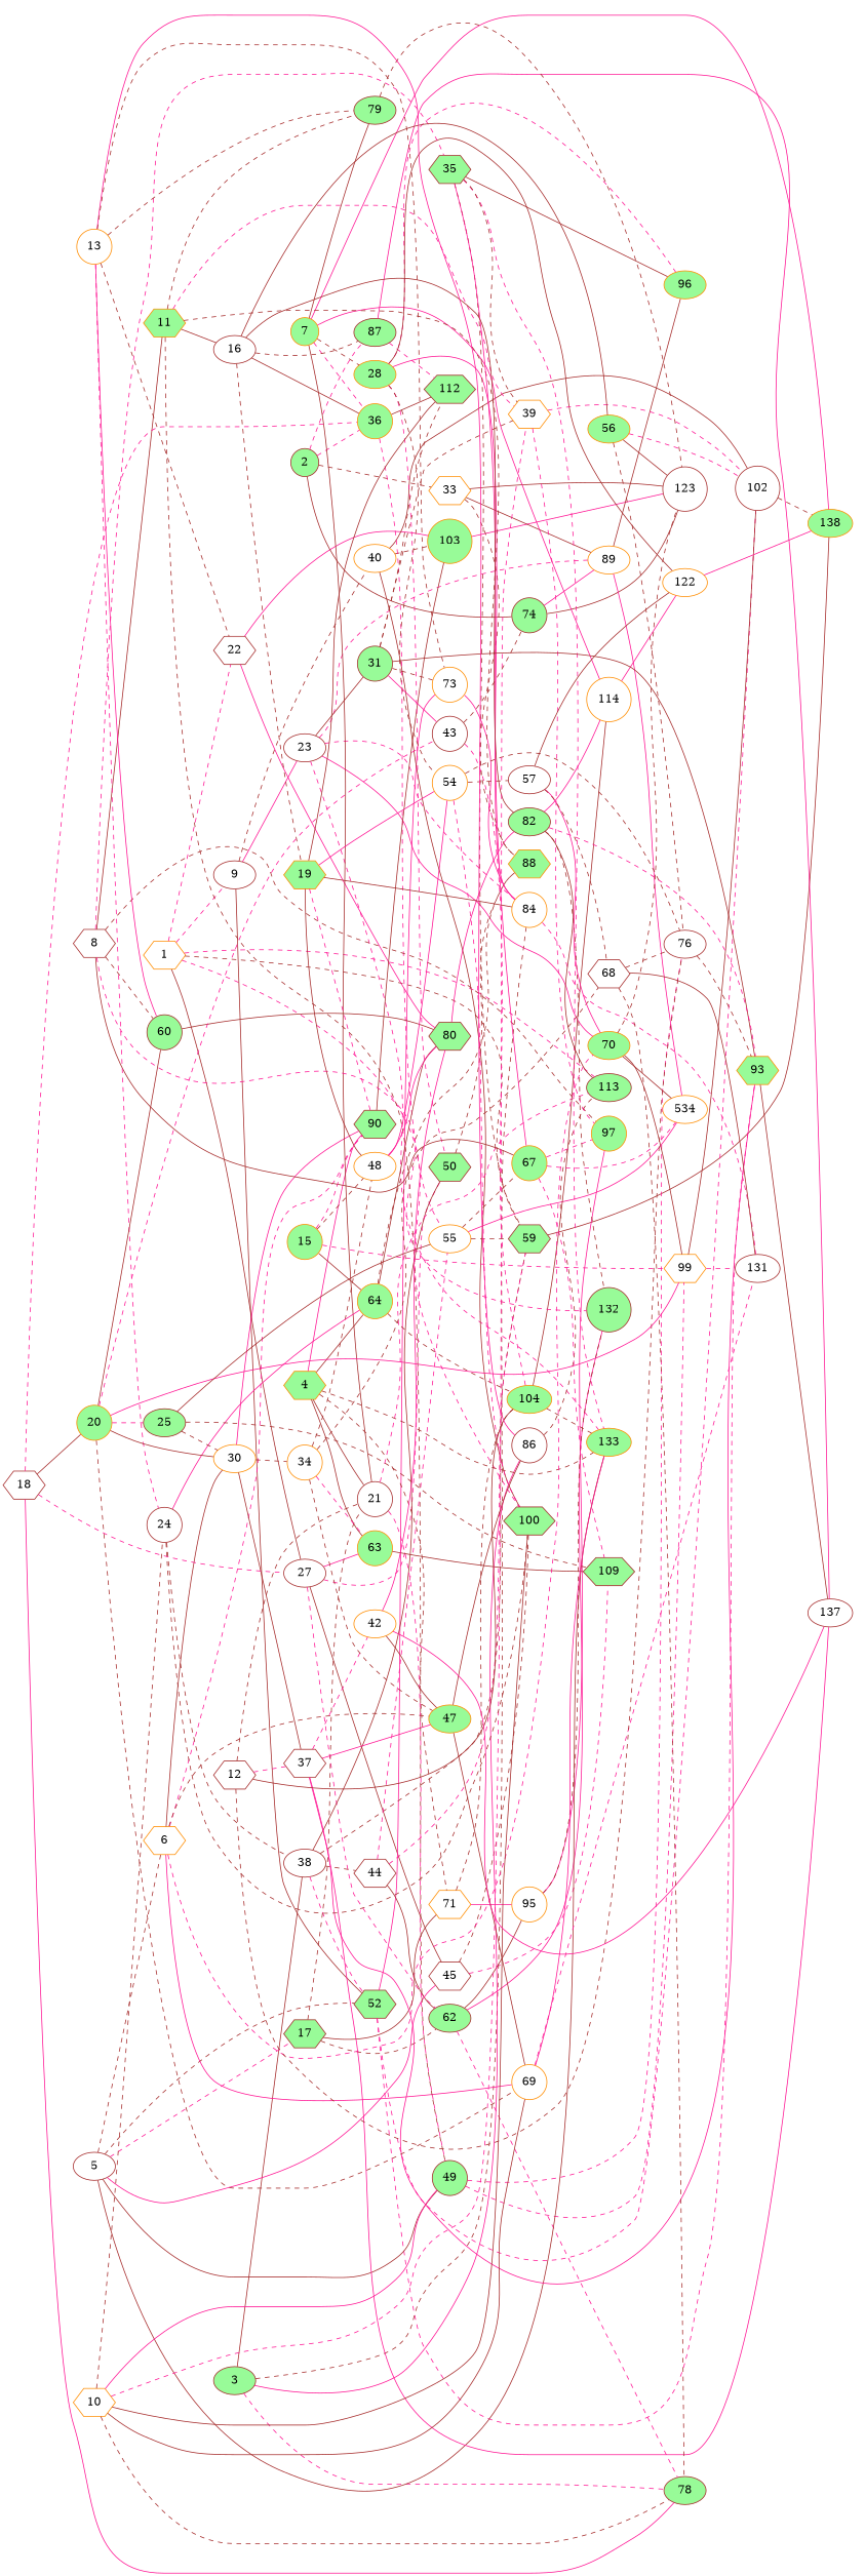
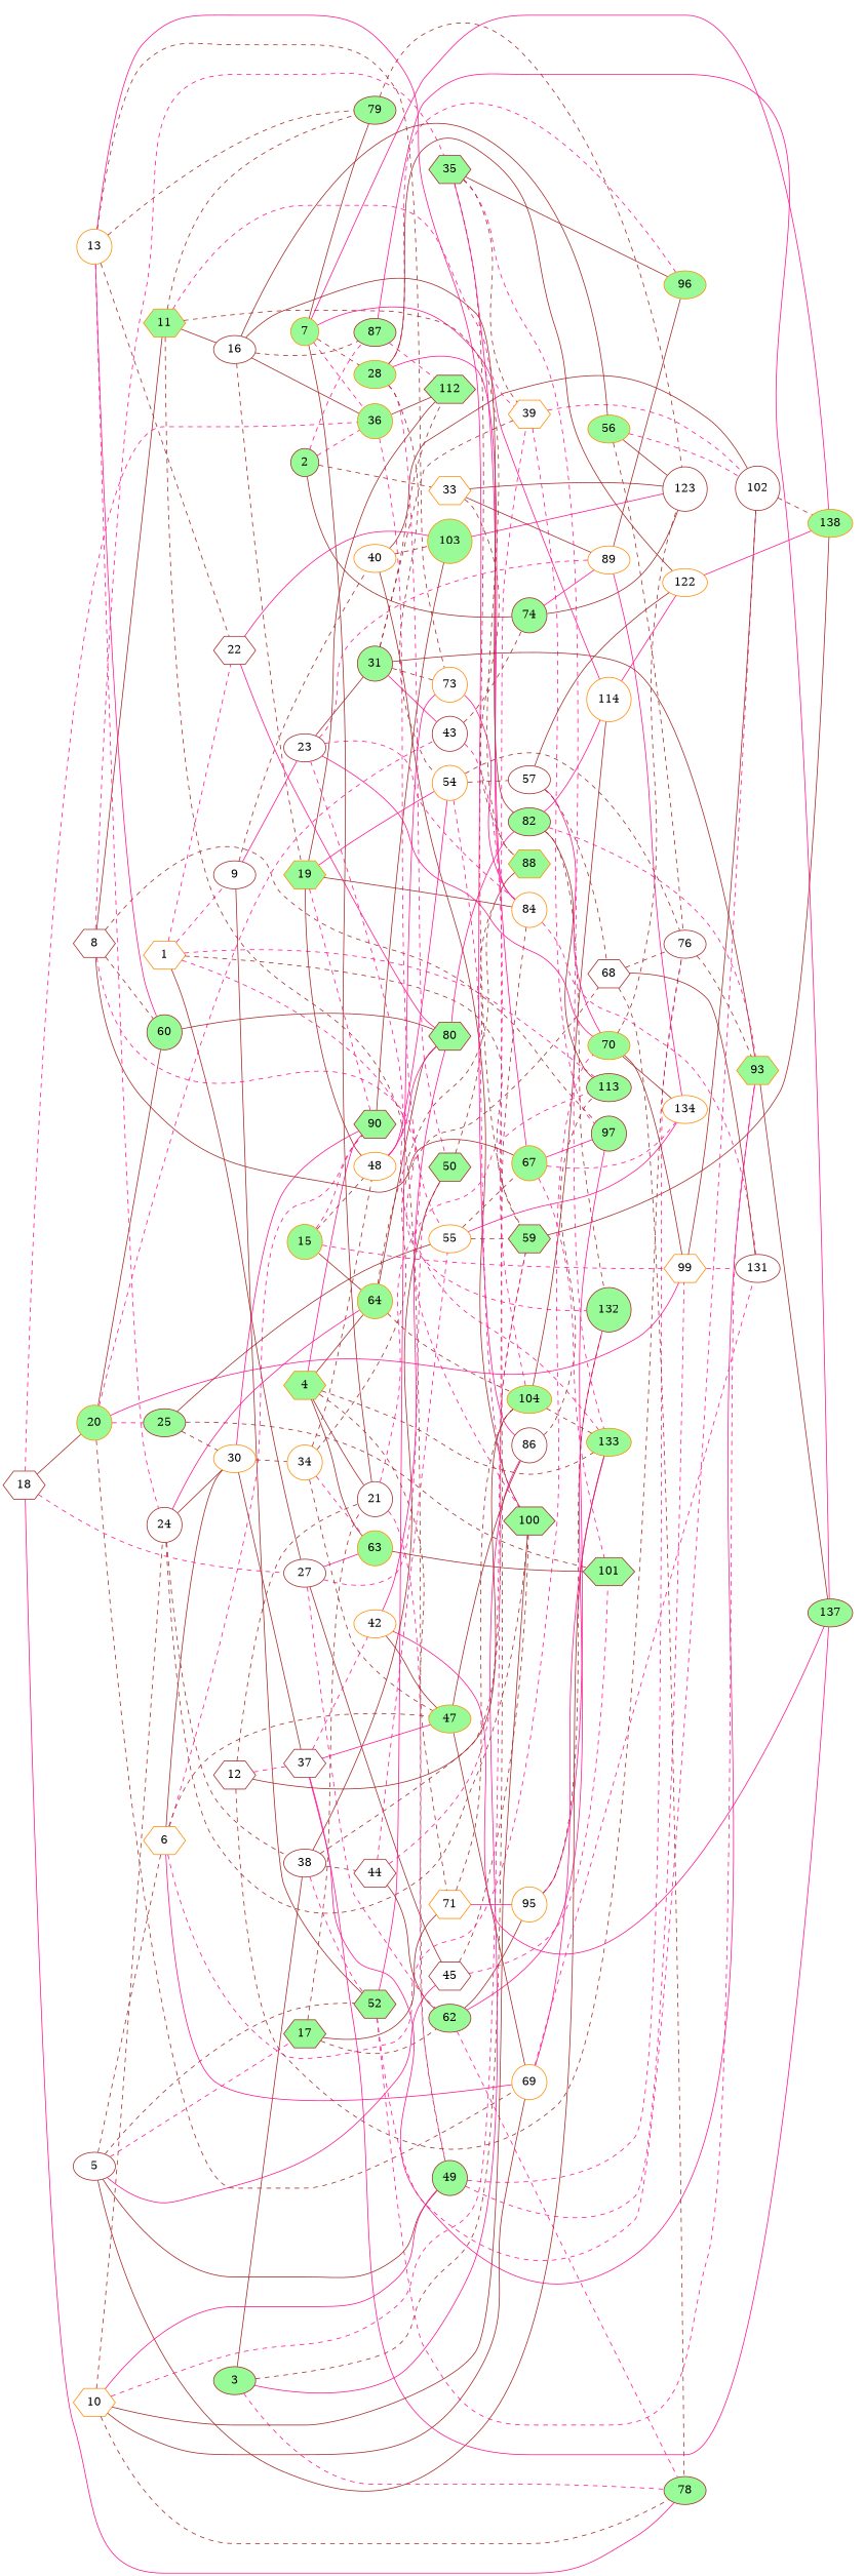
  graph {
    rankdir=LR
    node [color=brown fillcolor=white shape=ellipse style=filled]
    edge [color=brown style=dashed]
    1 [color=darkorange shape=hexagon super="+83"]
    9
    22 [shape=hexagon]
    27 [super="+118"]
    59 [fillcolor=palegreen shape=hexagon super="+72"]
    100 [fillcolor=palegreen shape=hexagon super="+115"]
    113 [fillcolor=palegreen]
    52 [fillcolor=palegreen shape=hexagon super="+135"]
    23 [super="+41"]
    40 [color=darkorange]
    80 [fillcolor=palegreen shape=hexagon super="+125"]
    103 [color=darkorange fillcolor=palegreen shape=circle]
    63 [color=darkorange fillcolor=palegreen shape=circle]
    45 [shape=hexagon]
    62 [fillcolor=palegreen super="+65"]
    50 [fillcolor=palegreen shape=hexagon]
    138 [color=darkorange fillcolor=palegreen]
    2 [fillcolor=palegreen shape=circle]
    33 [color=darkorange shape=hexagon]
    36 [color=darkorange fillcolor=palegreen shape=circle super="+141"]
    74 [fillcolor=palegreen shape=circle]
    87 [fillcolor=palegreen]
    88 [color=darkorange fillcolor=palegreen shape=hexagon]
    89 [color=darkorange super="+142"]
    123 [shape=circle super="+128"]
    112 [fillcolor=palegreen shape=hexagon]
    55 [color=darkorange super="+121"]
-   137
+   137 [fillcolor=palegreen]
    38 [super="+105"]
    44 [shape=hexagon]
    3 [fillcolor=palegreen]
    78 [fillcolor=palegreen super="+116"]
    84 [color=darkorange shape=circle super="+119"]
    86 [shape=circle]
    131
    4 [color=darkorange fillcolor=palegreen shape=hexagon super="+29"]
    21 [shape=circle super="+130"]
    64 [color=darkorange fillcolor=palegreen shape=circle super="+75"]
    71 [color=darkorange shape=hexagon]
    90 [fillcolor=palegreen shape=hexagon super="+127"]
    133 [color=darkorange fillcolor=palegreen super="+140"]
    49 [fillcolor=palegreen shape=circle super="+126"]
-   109 [fillcolor=palegreen shape=hexagon]
+   109 [fillcolor=palegreen shape=hexagon label=101]
    104 [color=darkorange fillcolor=palegreen super="+144"]
    95 [color=darkorange shape=circle]
    5 [super="+85"]
    6 [color=darkorange shape=hexagon super="+58"]
    17 [fillcolor=palegreen shape=hexagon]
    30 [color=darkorange super="+94"]
    47 [color=darkorange fillcolor=palegreen super="+61"]
    69 [color=darkorange shape=circle super="+91"]
    70 [color=darkorange fillcolor=palegreen super="+110"]
    76 [super="+117"]
    99 [color=darkorange shape=hexagon super="+139"]
    73 [color=darkorange shape=circle]
    93 [color=darkorange fillcolor=palegreen shape=hexagon super="+107"]
    102 [shape=circle super="+143"]
    37 [shape=hexagon super="+106"]
    34 [color=darkorange shape=circle super="+77"]
-   134 [color=darkorange label=534]
+   134 [color=darkorange]
    7 [color=darkorange fillcolor=palegreen shape=circle super="+53"]
    28 [color=darkorange fillcolor=palegreen super="+98"]
    79 [fillcolor=palegreen]
    114 [color=darkorange shape=circle]
    54 [color=darkorange shape=circle super="+136"]
    96 [color=darkorange fillcolor=palegreen]
    122 [color=darkorange]
    8 [shape=hexagon super="+32"]
    11 [color=darkorange fillcolor=palegreen shape=hexagon super="+14"]
    35 [fillcolor=palegreen shape=hexagon super="+111"]
    60 [fillcolor=palegreen shape=circle]
    67 [color=darkorange fillcolor=palegreen shape=circle super="+129"]
-   97 [color=darkorange fillcolor=palegreen shape=circle]
+   97 [fillcolor=palegreen shape=circle]
    132 [fillcolor=palegreen shape=circle]
    39 [color=darkorange shape=hexagon super="+120"]
    16 [super="+145"]
    31 [fillcolor=palegreen shape=circle super="+124"]
    10 [color=darkorange shape=hexagon super="+101"]
    24 [shape=circle super="+51"]
    19 [color=darkorange fillcolor=palegreen shape=hexagon super="+108"]
    56 [color=darkorange fillcolor=palegreen]
    82 [fillcolor=palegreen super="+92"]
    12 [shape=hexagon]
    42 [color=darkorange]
    13 [color=darkorange shape=circle super="+46"]
    48 [color=darkorange super="+66"]
    15 [color=darkorange fillcolor=palegreen shape=circle]
    20 [color=darkorange fillcolor=palegreen shape=circle super="+26"]
    25 [fillcolor=palegreen]
    43 [shape=circle]
    18 [shape=hexagon]
    57
    68 [shape=hexagon super="+81"]
    1 -- 9 [color=deeppink]
    1 -- 22 [color=deeppink]
    1 -- 27 [style=solid]
    1 -- 59
    1 -- 100 [color=deeppink]
    1 -- 113 [color=deeppink]
    9 -- 52 [style=solid]
    9 -- 23 [color=deeppink style=solid]
    9 -- 40
    22 -- 80 [color=deeppink style=solid]
    22 -- 103 [color=deeppink style=solid]
    27 -- 63 [color=deeppink style=solid]
    27 -- 45 [style=solid]
    27 -- 62 [color=deeppink]
    27 -- 50 [color=deeppink]
    59 -- 138 [style=solid]
    52 -- 73 [color=deeppink style=solid]
    52 -- 93 [color=deeppink]
    52 -- 102 [color=deeppink]
    23 -- 89 [color=deeppink]
    23 -- 84 [color=deeppink]
    23 -- 133 [color=deeppink]
    23 -- 70 [color=deeppink style=solid]
    23 -- 31 [style=solid]
    40 -- 100 [style=solid]
    40 -- 103
    40 -- 102 [style=solid]
    80 -- 82 [color=deeppink style=solid]
    103 -- 123 [color=deeppink style=solid]
    63 -- 109 [style=solid]
    45 -- 100
    45 -- 109 [color=deeppink]
    62 -- 78 [color=deeppink]
    62 -- 95 [style=solid]
    62 -- 132 [color=deeppink style=solid]
    50 -- 88
    2 -- 33
    2 -- 36 [color=deeppink]
    2 -- 74 [style=solid]
    2 -- 87 [color=deeppink]
    33 -- 88
    33 -- 89 [style=solid]
    33 -- 123 [style=solid]
    36 -- 112 [style=solid]
    36 -- 55 [color=deeppink]
    74 -- 89 [color=deeppink style=solid]
    74 -- 123 [style=solid]
    87 -- 112 [color=deeppink]
    87 -- 137 [color=deeppink style=solid]
    89 -- 134 [color=deeppink style=solid]
    89 -- 96 [style=solid weight=2]
    55 -- 59
    55 -- 134 [color=deeppink style=solid]
    55 -- 67
    38 -- 59
    38 -- 52 [color=deeppink]
    38 -- 50 [style=solid]
    38 -- 44
    44 -- 59 [color=deeppink]
    44 -- 62 [style=solid]
    44 -- 55 [color=deeppink]
    3 -- 38 [style=solid]
    3 -- 78 [color=deeppink]
    3 -- 84
    3 -- 86 [color=deeppink style=solid]
    84 -- 131 [color=deeppink]
    86 -- 113
    4 -- 63 [style=solid]
    4 -- 21 [style=solid]
    4 -- 64 [style=solid]
    4 -- 71
    4 -- 90 [color=deeppink style=solid]
    4 -- 133
    21 -- 113 [color=deeppink]
    21 -- 49 [color=deeppink]
    64 -- 80 [style=solid]
    64 -- 88
    64 -- 104
    71 -- 104
    71 -- 95 [color=deeppink style=solid]
    90 -- 103 [style=solid]
    49 -- 76 [color=deeppink]
    49 -- 99 [color=deeppink]
    104 -- 133
    104 -- 114 [style=solid]
    95 -- 97 [color=deeppink style=solid]
    95 -- 132
    5 -- 52
    5 -- 45 [color=deeppink style=solid]
    5 -- 133 [style=solid]
    5 -- 49 [style=solid]
    5 -- 6
    5 -- 17 [color=deeppink]
    6 -- 90 [color=deeppink]
    6 -- 30 [style=solid]
    6 -- 47
    6 -- 69 [color=deeppink style=solid]
    6 -- 70 [color=deeppink]
    17 -- 62
    17 -- 21
    17 -- 71 [style=solid]
    30 -- 90 [color=deeppink style=solid]
    30 -- 37 [style=solid]
    30 -- 34
    47 -- 86 [style=solid]
    47 -- 69 [style=solid]
    69 -- 131 [color=deeppink]
    69 -- 133 [color=deeppink style=solid]
    70 -- 123
    70 -- 99 [style=solid]
    70 -- 134 [style=solid]
    76 -- 93
    99 -- 131 [color=deeppink]
    99 -- 102 [style=solid]
    73 -- 84 [color=deeppink style=solid]
    93 -- 137 [style=solid]
    102 -- 138
    37 -- 137 [color=deeppink style=solid]
    37 -- 47 [color=deeppink style=solid]
    37 -- 93 [color=deeppink style=solid]
    37 -- 42 [color=deeppink]
    34 -- 63 [color=deeppink]
    34 -- 47
    34 -- 48 [weight=2]
    34 -- 68
    7 -- 138 [color=deeppink style=solid]
    7 -- 36 [color=deeppink]
    7 -- 21 [style=solid]
    7 -- 28
    7 -- 79 [style=solid]
    7 -- 114 [color=deeppink style=solid]
    28 -- 50 [color=deeppink]
    28 -- 84 [color=deeppink style=solid]
    28 -- 54
    28 -- 96 [color=deeppink]
    28 -- 122 [style=solid]
    79 -- 123
    114 -- 122 [color=deeppink style=solid]
    54 -- 100 [color=deeppink]
    54 -- 76
    54 -- 57
    122 -- 138 [color=deeppink style=solid]
    8 -- 11 [style=solid]
    8 -- 35 [color=deeppink]
    8 -- 60
    8 -- 67 [style=solid]
    8 -- 97
    8 -- 132 [color=deeppink]
    11 -- 88
    11 -- 49
    11 -- 79
    11 -- 39 [color=deeppink]
    11 -- 16 [style=solid]
    35 -- 59
    35 -- 133 [color=deeppink]
    35 -- 96 [style=solid]
    35 -- 67 [color=deeppink style=solid]
    35 -- 39
    60 -- 80 [style=solid]
    67 -- 109 [color=deeppink]
    67 -- 134 [color=deeppink]
-   67 -- 97 [color=deeppink]
+   67 -- 97 [color=deeppink style=solid]
    39 -- 102 [color=deeppink]
    39 -- 97 [color=deeppink]
    16 -- 36 [style=solid]
    16 -- 87
    16 -- 19
    16 -- 56 [style=solid]
    16 -- 82 [style=solid]
    31 -- 112
    31 -- 73
    31 -- 93 [style=solid]
    31 -- 39
    31 -- 43 [color=deeppink style=solid]
    10 -- 100 [style=solid]
    10 -- 78
    10 -- 49 [color=deeppink style=solid]
    10 -- 69 [style=solid]
    10 -- 39 [color=deeppink]
    10 -- 24
    24 -- 100
    24 -- 38
    24 -- 64 [color=deeppink style=solid]
-   20 -- 30 [style=solid]
+   24 -- 30 [style=solid]
    19 -- 112 [style=solid]
    19 -- 84 [style=solid]
    19 -- 90 [color=deeppink]
    19 -- 54 [color=deeppink style=solid]
    19 -- 48 [style=solid]
    56 -- 123 [style=solid]
    56 -- 76
    56 -- 102 [color=deeppink]
    82 -- 113 [style=solid]
    82 -- 93 [color=deeppink]
    82 -- 114 [color=deeppink style=solid]
    82 -- 132
    12 -- 21
    12 -- 104 [style=solid]
    12 -- 76
    12 -- 37 [color=deeppink]
    42 -- 80 [color=deeppink style=solid]
    42 -- 137 [color=deeppink style=solid]
    42 -- 47 [style=solid]
    13 -- 22
    13 -- 86 [color=deeppink style=solid]
    13 -- 73
    13 -- 79
    13 -- 60 [color=deeppink style=solid]
    13 -- 24 [color=deeppink]
    48 -- 80 [color=deeppink style=solid]
    48 -- 54 [color=deeppink style=solid]
    15 -- 64 [style=solid]
    15 -- 90 [color=deeppink]
    15 -- 99 [color=deeppink]
    15 -- 48
    20 -- 69
    20 -- 99 [color=deeppink style=solid]
    20 -- 60 [style=solid]
    20 -- 25 [color=deeppink]
    20 -- 43 [color=deeppink]
    25 -- 55 [style=solid]
    25 -- 109
    25 -- 30
    43 -- 74
    43 -- 104 [color=deeppink]
    18 -- 27 [color=deeppink]
    18 -- 36 [color=deeppink]
    18 -- 78 [color=deeppink style=solid]
    18 -- 20 [style=solid]
    57 -- 70 [color=deeppink style=solid]
    57 -- 122 [style=solid]
    57 -- 68
    68 -- 78 [weight=2]
    68 -- 131 [style=solid]
    68 -- 76
  }
